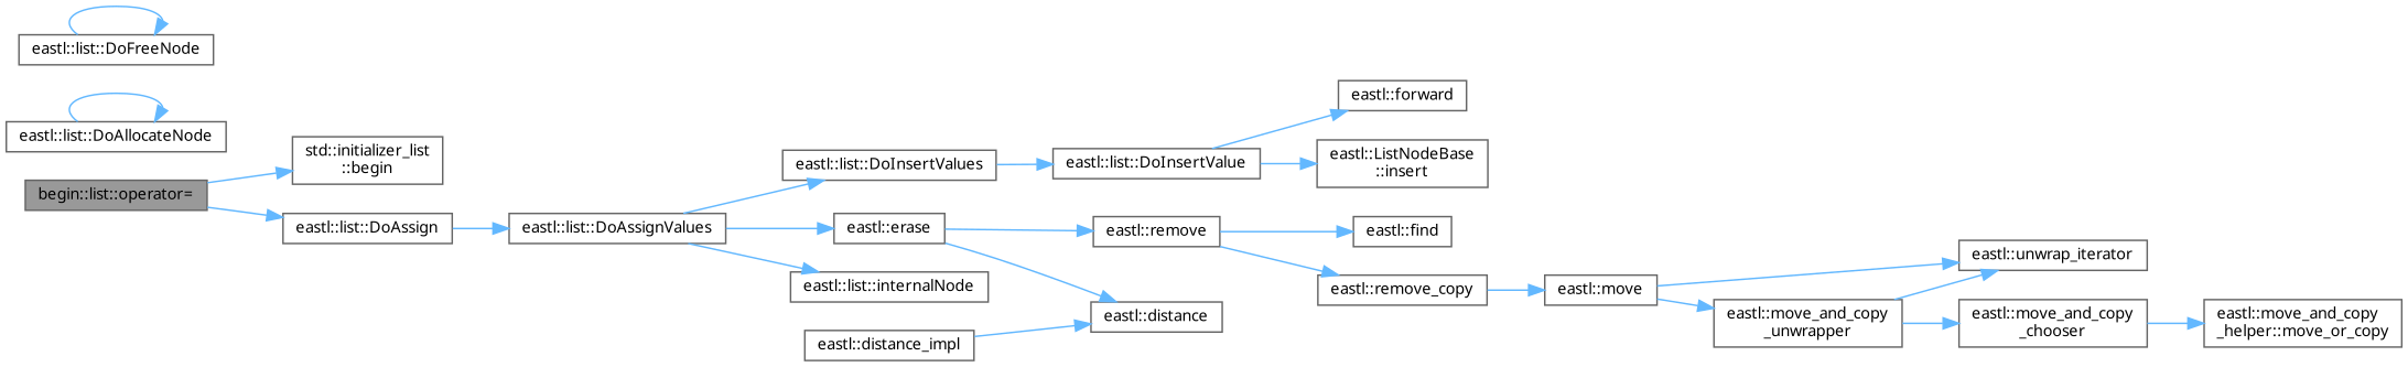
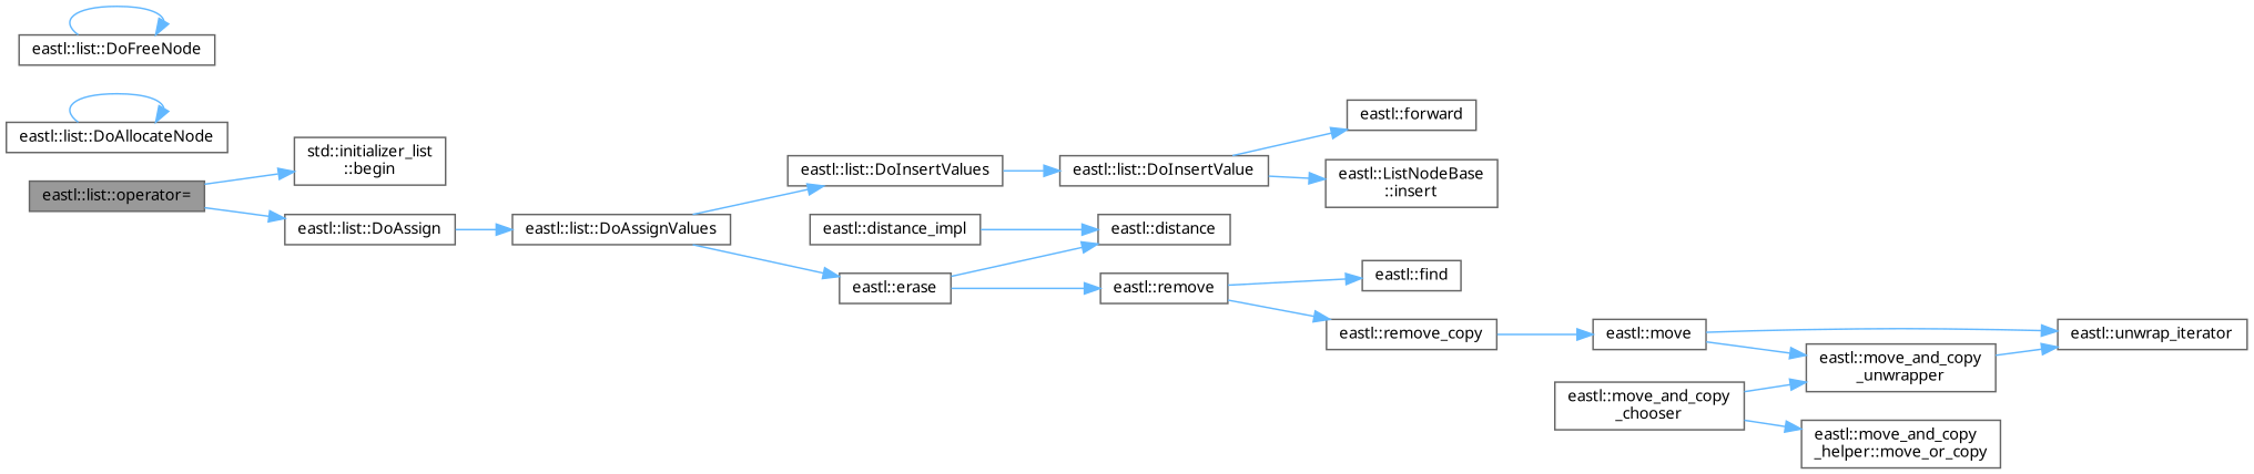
  digraph {
    fontname="Noto Sans"
    rankdir=LR
    node [color=grey40 fillcolor=white fontname="Noto Sans" fontsize=10 shape=box style=filled]
    edge [color=steelblue1 fontname="Noto Sans" fontsize=10 labelfontname=Helvetica labelfontsize=10 style=solid]
-   n1 [color=gray40 fillcolor=grey60 fontcolor=black height=0.2 label="begin::list::operator=" width=0.4]
+   n1 [color=gray40 fillcolor=grey60 fontcolor=black height=0.2 label="eastl::list::operator=" width=0.4]
    n2 [height=0.2 label="std::initializer_list\l::begin" width=0.4]
    n3 [height=0.2 label="eastl::list::DoAssign" width=0.4]
    n4 [height=0.2 label="eastl::list::DoAssignValues" width=0.4]
    n5 [height=0.2 label="eastl::list::DoInsertValues" width=0.4]
    n6 [height=0.2 label="eastl::erase" width=0.4]
-   n7 [height=0.2 label="eastl::list::internalNode" width=0.4]
    n8 [height=0.2 label="eastl::list::DoInsertValue" width=0.4]
    n9 [height=0.2 label="eastl::distance" width=0.4]
    n10 [height=0.2 label="eastl::remove" width=0.4]
    n11 [height=0.2 label="eastl::forward" width=0.4]
    n12 [height=0.2 label="eastl::ListNodeBase\l::insert" width=0.4]
    n13 [height=0.2 label="eastl::list::DoAllocateNode" width=0.4]
    n14 [height=0.2 label="eastl::list::DoFreeNode" width=0.4]
    n15 [height=0.2 label="eastl::find" width=0.4]
    n16 [height=0.2 label="eastl::remove_copy" width=0.4]
    n17 [height=0.2 label="eastl::distance_impl" width=0.4]
    n18 [height=0.2 label="eastl::move" width=0.4]
    n19 [height=0.2 label="eastl::move_and_copy\l_unwrapper" width=0.4]
    n20 [height=0.2 label="eastl::unwrap_iterator" width=0.4]
    n21 [height=0.2 label="eastl::move_and_copy\l_chooser" width=0.4]
    n22 [height=0.2 label="eastl::move_and_copy\l_helper::move_or_copy" width=0.4]
    n1 -> n2
    n1 -> n3
    n3 -> n4
    n4 -> n5
    n4 -> n6
-   n4 -> n7
    n5 -> n8
    n6 -> n9
    n6 -> n10
    n8 -> n11
    n8 -> n12
    n10 -> n15
    n10 -> n16
    n13 -> n13
    n14 -> n14
    n16 -> n18
    n17 -> n9
    n18 -> n19
    n18 -> n20
    n19 -> n20
-   n19 -> n21
+   n21 -> n19
    n21 -> n22
  }
